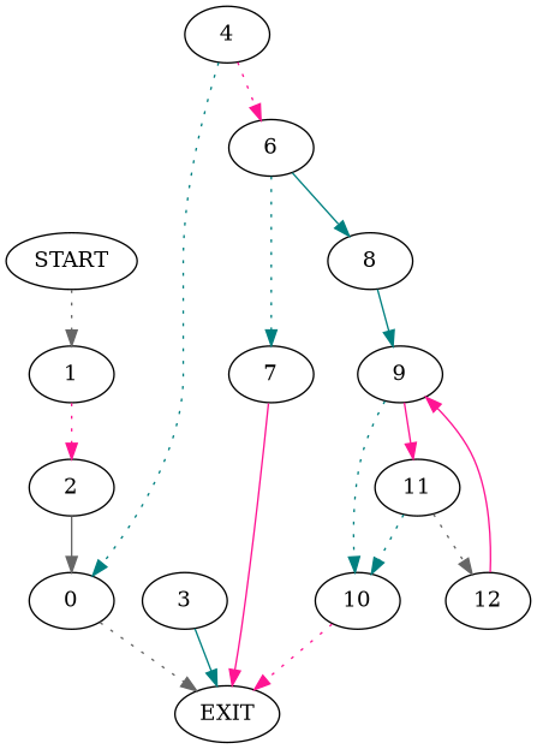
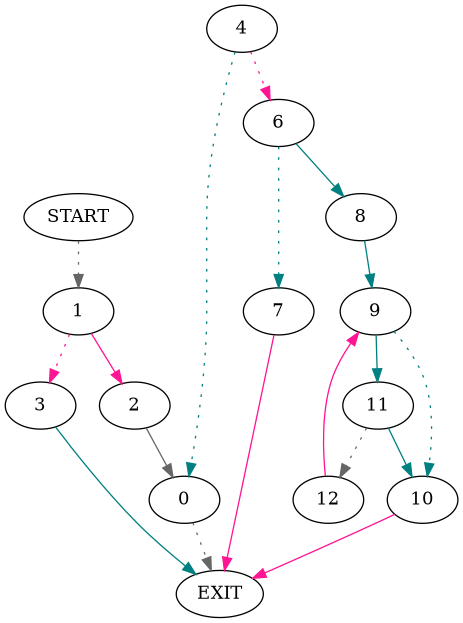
  digraph {
    edge [color=deeppink style=dotted]
    n1 [label=START]
    1
    2
    3
    n5 [label=EXIT]
    n6 [label=0]
    4
    6
    7
    8
    9
    10
    11
    12
    n1 -> 1 [color=gray40]
-   1 -> 2
+   1 -> 2 [style=solid]
+   1 -> 3
    2 -> n6 [color=gray40 style=solid]
    3 -> n5 [color=teal style=solid]
    n6 -> n5 [color=gray40]
    4 -> n6 [color=teal]
    4 -> 6
    6 -> 7 [color=teal]
    6 -> 8 [color=teal style=solid]
    7 -> n5 [style=solid]
    8 -> 9 [color=teal style=solid]
    9 -> 10 [color=teal]
-   9 -> 11 [style=solid]
-   10 -> n5
-   11 -> 10 [color=teal]
+   9 -> 11 [color=teal style=solid]
+   10 -> n5 [style=solid]
+   11 -> 10 [color=teal style=solid]
    11 -> 12 [color=gray40]
    12 -> 9 [style=solid]
  }
